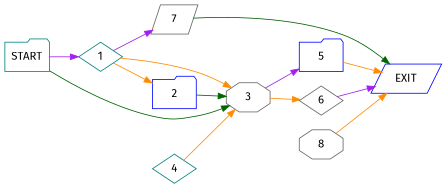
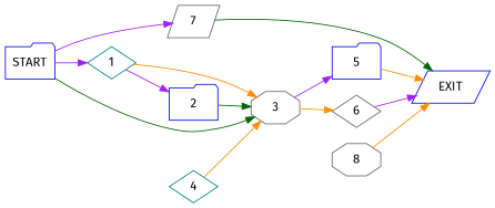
  digraph {
    fontname="Fira Sans"
    rankdir=LR
    node [color=gray40 fontname="Fira Sans" shape=folder]
    edge [color=purple fontname="Fira Sans"]
-   n1 [color=teal label=START]
+   n1 [color=blue label=START]
    1 [color=teal shape=diamond]
    7 [shape=parallelogram]
    3 [shape=octagon]
    2 [color=blue]
    n6 [color=blue label=EXIT shape=parallelogram]
    8 [shape=octagon]
    5 [color=blue]
    6 [shape=diamond]
    4 [color=teal shape=diamond]
    n1 -> 1
-   1 -> 7
+   n1 -> 7
    n1 -> 3 [color=darkgreen]
    1 -> 3 [color=darkorange]
-   1 -> 2 [color=darkorange]
+   1 -> 2
    7 -> n6 [color=darkgreen]
    3 -> 5
    3 -> 6 [color=darkorange]
    2 -> 3 [color=darkgreen]
    8 -> n6 [color=darkorange]
    5 -> n6 [color=darkorange]
    6 -> n6
    4 -> 3 [color=darkorange]
  }
